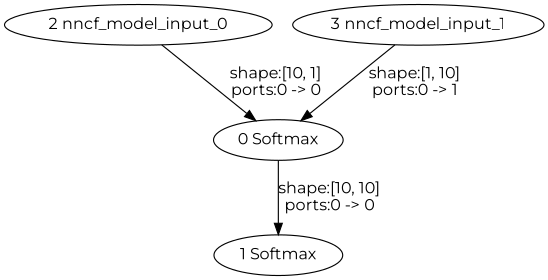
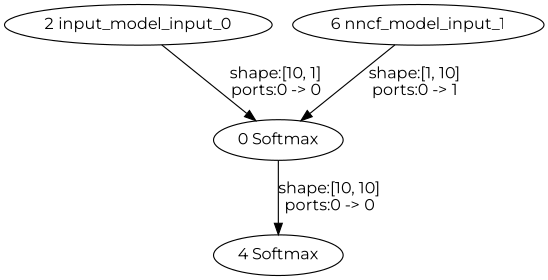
  strict digraph {
    fontname=Montserrat
    node [fontname=Montserrat type=nncf_model_input]
    edge [fontname=Montserrat style=solid]
    n1 [label="0 Softmax" type=MatMul]
-   "1 Softmax" [type=Softmax]
-   "2 nncf_model_input_0"
-   "3 nncf_model_input_1"
+   "1 Softmax" [type=Softmax label="4 Softmax"]
+   "2 nncf_model_input_0" [label="2 input_model_input_0"]
+   "3 nncf_model_input_1" [label="6 nncf_model_input_1"]
    n1 -> "1 Softmax" [label="shape:[10, 10]\nports:0 -> 0"]
    "2 nncf_model_input_0" -> n1 [label="shape:[10, 1]\nports:0 -> 0"]
    "3 nncf_model_input_1" -> n1 [label="shape:[1, 10]\nports:0 -> 1"]
  }
